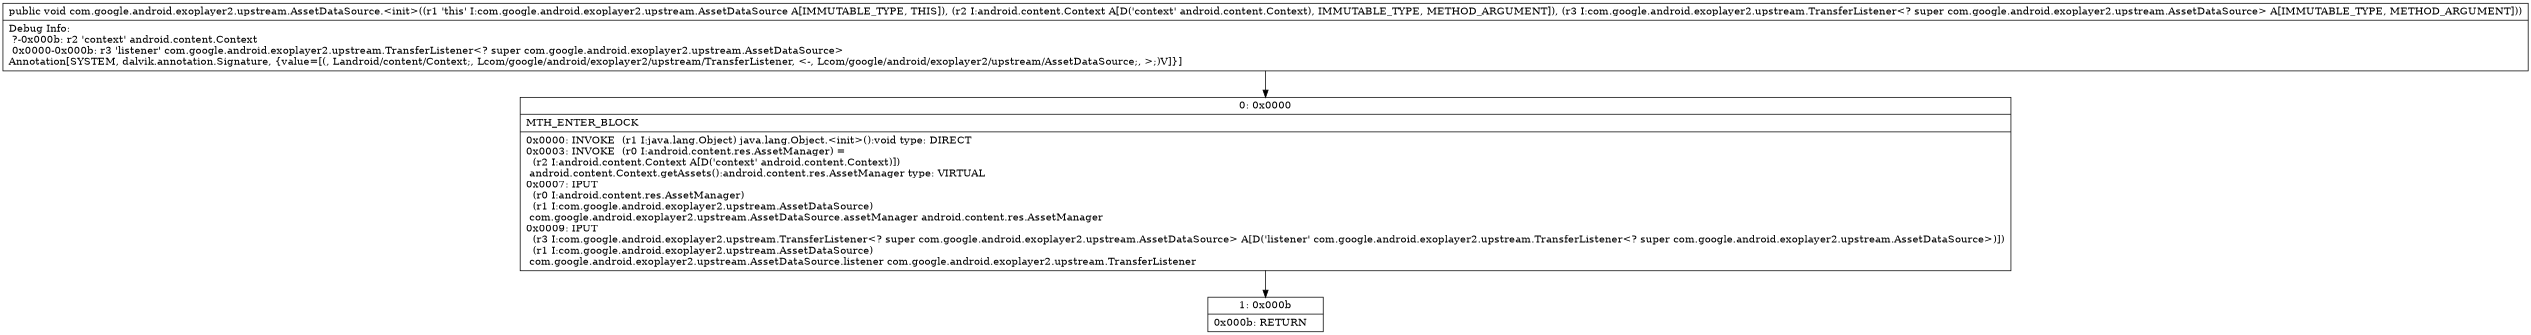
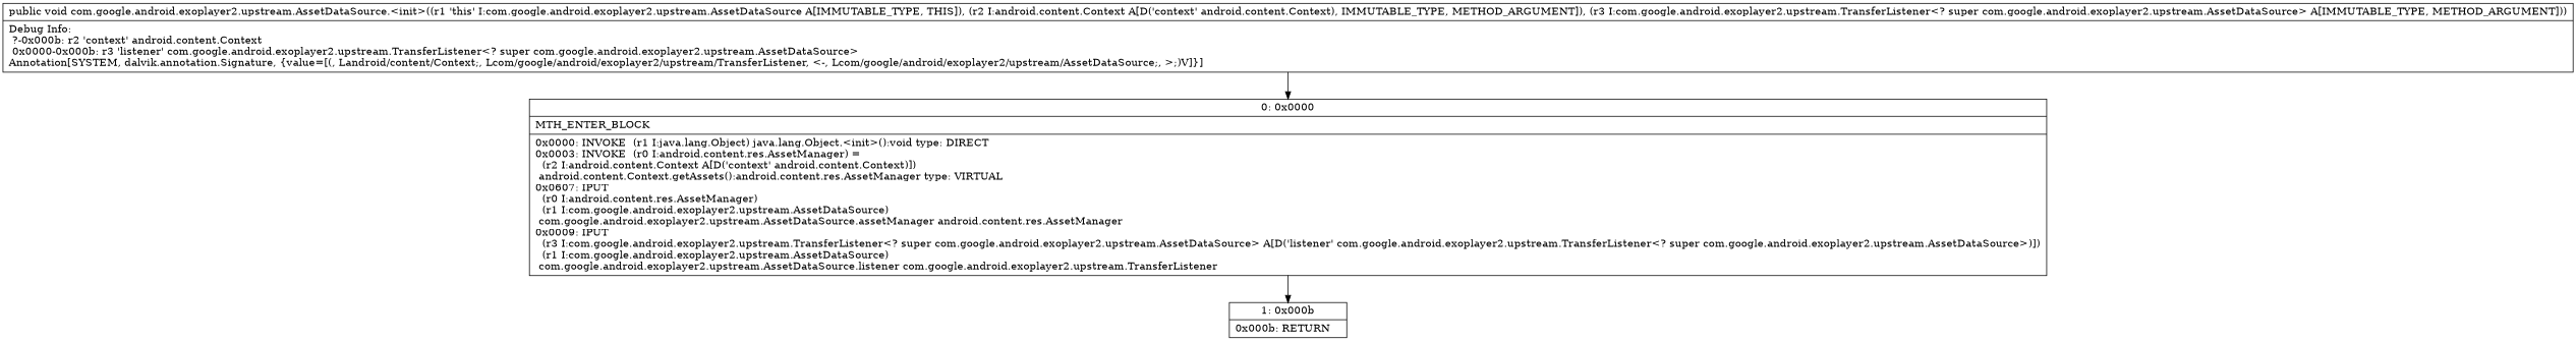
  digraph {
    node [shape=record]
-   n1 [label="{0\:\ 0x0000|MTH_ENTER_BLOCK\l|0x0000: INVOKE  (r1 I:java.lang.Object) java.lang.Object.\<init\>():void type: DIRECT \l0x0003: INVOKE  (r0 I:android.content.res.AssetManager) = \l  (r2 I:android.content.Context A[D('context' android.content.Context)])\l android.content.Context.getAssets():android.content.res.AssetManager type: VIRTUAL \l0x0007: IPUT  \l  (r0 I:android.content.res.AssetManager)\l  (r1 I:com.google.android.exoplayer2.upstream.AssetDataSource)\l com.google.android.exoplayer2.upstream.AssetDataSource.assetManager android.content.res.AssetManager \l0x0009: IPUT  \l  (r3 I:com.google.android.exoplayer2.upstream.TransferListener\<? super com.google.android.exoplayer2.upstream.AssetDataSource\> A[D('listener' com.google.android.exoplayer2.upstream.TransferListener\<? super com.google.android.exoplayer2.upstream.AssetDataSource\>)])\l  (r1 I:com.google.android.exoplayer2.upstream.AssetDataSource)\l com.google.android.exoplayer2.upstream.AssetDataSource.listener com.google.android.exoplayer2.upstream.TransferListener \l}"]
+   n1 [label="{0\:\ 0x0000|MTH_ENTER_BLOCK\l|0x0000: INVOKE  (r1 I:java.lang.Object) java.lang.Object.\<init\>():void type: DIRECT \l0x0003: INVOKE  (r0 I:android.content.res.AssetManager) = \l  (r2 I:android.content.Context A[D('context' android.content.Context)])\l android.content.Context.getAssets():android.content.res.AssetManager type: VIRTUAL \l0x0607: IPUT  \l  (r0 I:android.content.res.AssetManager)\l  (r1 I:com.google.android.exoplayer2.upstream.AssetDataSource)\l com.google.android.exoplayer2.upstream.AssetDataSource.assetManager android.content.res.AssetManager \l0x0009: IPUT  \l  (r3 I:com.google.android.exoplayer2.upstream.TransferListener\<? super com.google.android.exoplayer2.upstream.AssetDataSource\> A[D('listener' com.google.android.exoplayer2.upstream.TransferListener\<? super com.google.android.exoplayer2.upstream.AssetDataSource\>)])\l  (r1 I:com.google.android.exoplayer2.upstream.AssetDataSource)\l com.google.android.exoplayer2.upstream.AssetDataSource.listener com.google.android.exoplayer2.upstream.TransferListener \l}"]
    n2 [label="{1\:\ 0x000b|0x000b: RETURN   \l}"]
    n3 [label="{public void com.google.android.exoplayer2.upstream.AssetDataSource.\<init\>((r1 'this' I:com.google.android.exoplayer2.upstream.AssetDataSource A[IMMUTABLE_TYPE, THIS]), (r2 I:android.content.Context A[D('context' android.content.Context), IMMUTABLE_TYPE, METHOD_ARGUMENT]), (r3 I:com.google.android.exoplayer2.upstream.TransferListener\<? super com.google.android.exoplayer2.upstream.AssetDataSource\> A[IMMUTABLE_TYPE, METHOD_ARGUMENT]))  | Debug Info:\l  ?\-0x000b: r2 'context' android.content.Context\l  0x0000\-0x000b: r3 'listener' com.google.android.exoplayer2.upstream.TransferListener\<? super com.google.android.exoplayer2.upstream.AssetDataSource\>\lAnnotation[SYSTEM, dalvik.annotation.Signature, \{value=[(, Landroid\/content\/Context;, Lcom\/google\/android\/exoplayer2\/upstream\/TransferListener, \<\-, Lcom\/google\/android\/exoplayer2\/upstream\/AssetDataSource;, \>;)V]\}]\l}"]
    n1 -> n2
    n3 -> n1
  }
